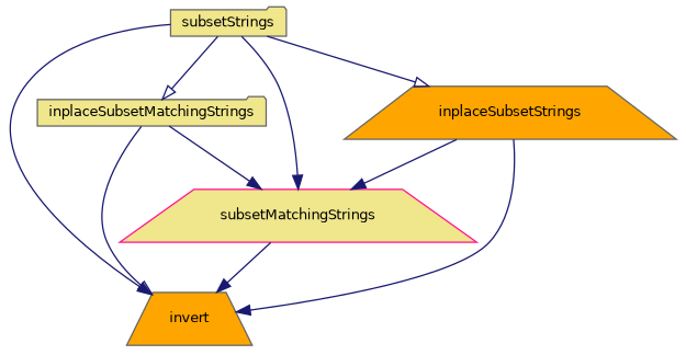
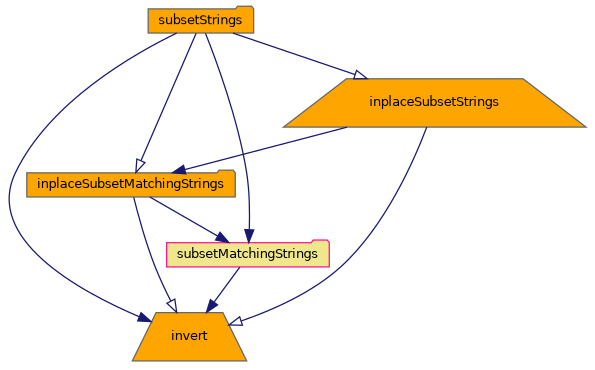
  digraph {
    rankdir=TB
    node [color=gray40 fillcolor=orange fontname=Helvetica fontsize=10 shape=folder style=filled]
    edge [arrowhead=normal color=midnightblue fontname=Helvetica fontsize=10 labelfontname=Helvetica labelfontsize=10 style=solid]
-   n1 [fillcolor=khaki fontcolor=black height=0.2 label=subsetStrings width=0.4]
-   n2 [fillcolor=khaki height=0.2 label=inplaceSubsetMatchingStrings width=0.4]
+   n1 [fontcolor=black height=0.2 label=subsetStrings width=0.4]
+   n2 [height=0.2 label=inplaceSubsetMatchingStrings width=0.4]
    n3 [height=0.2 label=invert shape=trapezium width=0.4]
    n4 [height=0.2 label=inplaceSubsetStrings shape=trapezium width=0.4]
-   n5 [color=deeppink fillcolor=khaki height=0.2 label=subsetMatchingStrings shape=trapezium width=0.4]
+   n5 [color=deeppink fillcolor=khaki height=0.2 label=subsetMatchingStrings width=0.4]
    n1 -> n2 [arrowhead=onormal]
    n1 -> n3
    n1 -> n4 [arrowhead=onormal]
    n1 -> n5
    n2 -> n3 [arrowhead=onormal]
    n2 -> n5
-   n4 -> n5
-   n4 -> n3
+   n4 -> n2
+   n4 -> n3 [arrowhead=onormal]
    n5 -> n3
  }
